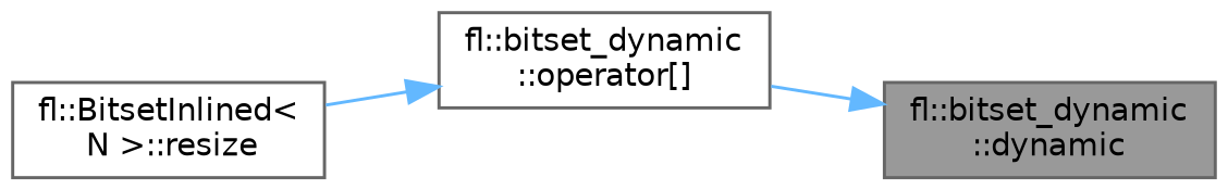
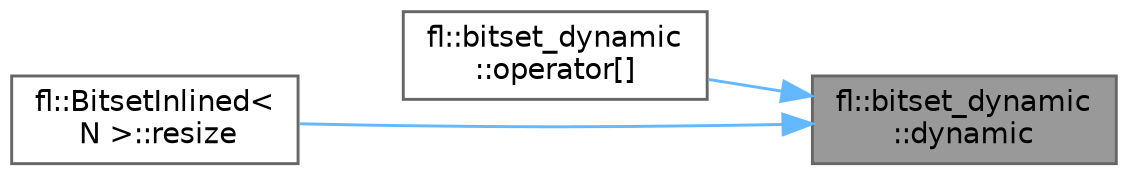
  digraph {
    rankdir=RL
    node [color=grey40 fillcolor=white fontname=Helvetica fontsize=10 shape=box style=filled]
    edge [color=steelblue1 dir=back fontname=Helvetica fontsize=10 labelfontname=Helvetica labelfontsize=10 style=solid]
    n1 [color=gray40 fillcolor=grey60 fontcolor=black height=0.2 label="fl::bitset_dynamic\l::dynamic" width=0.4]
    n2 [height=0.2 label="fl::bitset_dynamic\l::operator[]" width=0.4]
    n3 [height=0.2 label="fl::BitsetInlined\<\l N \>::resize" width=0.4]
    n1 -> n2
-   n2 -> n3
+   n1 -> n3
  }
